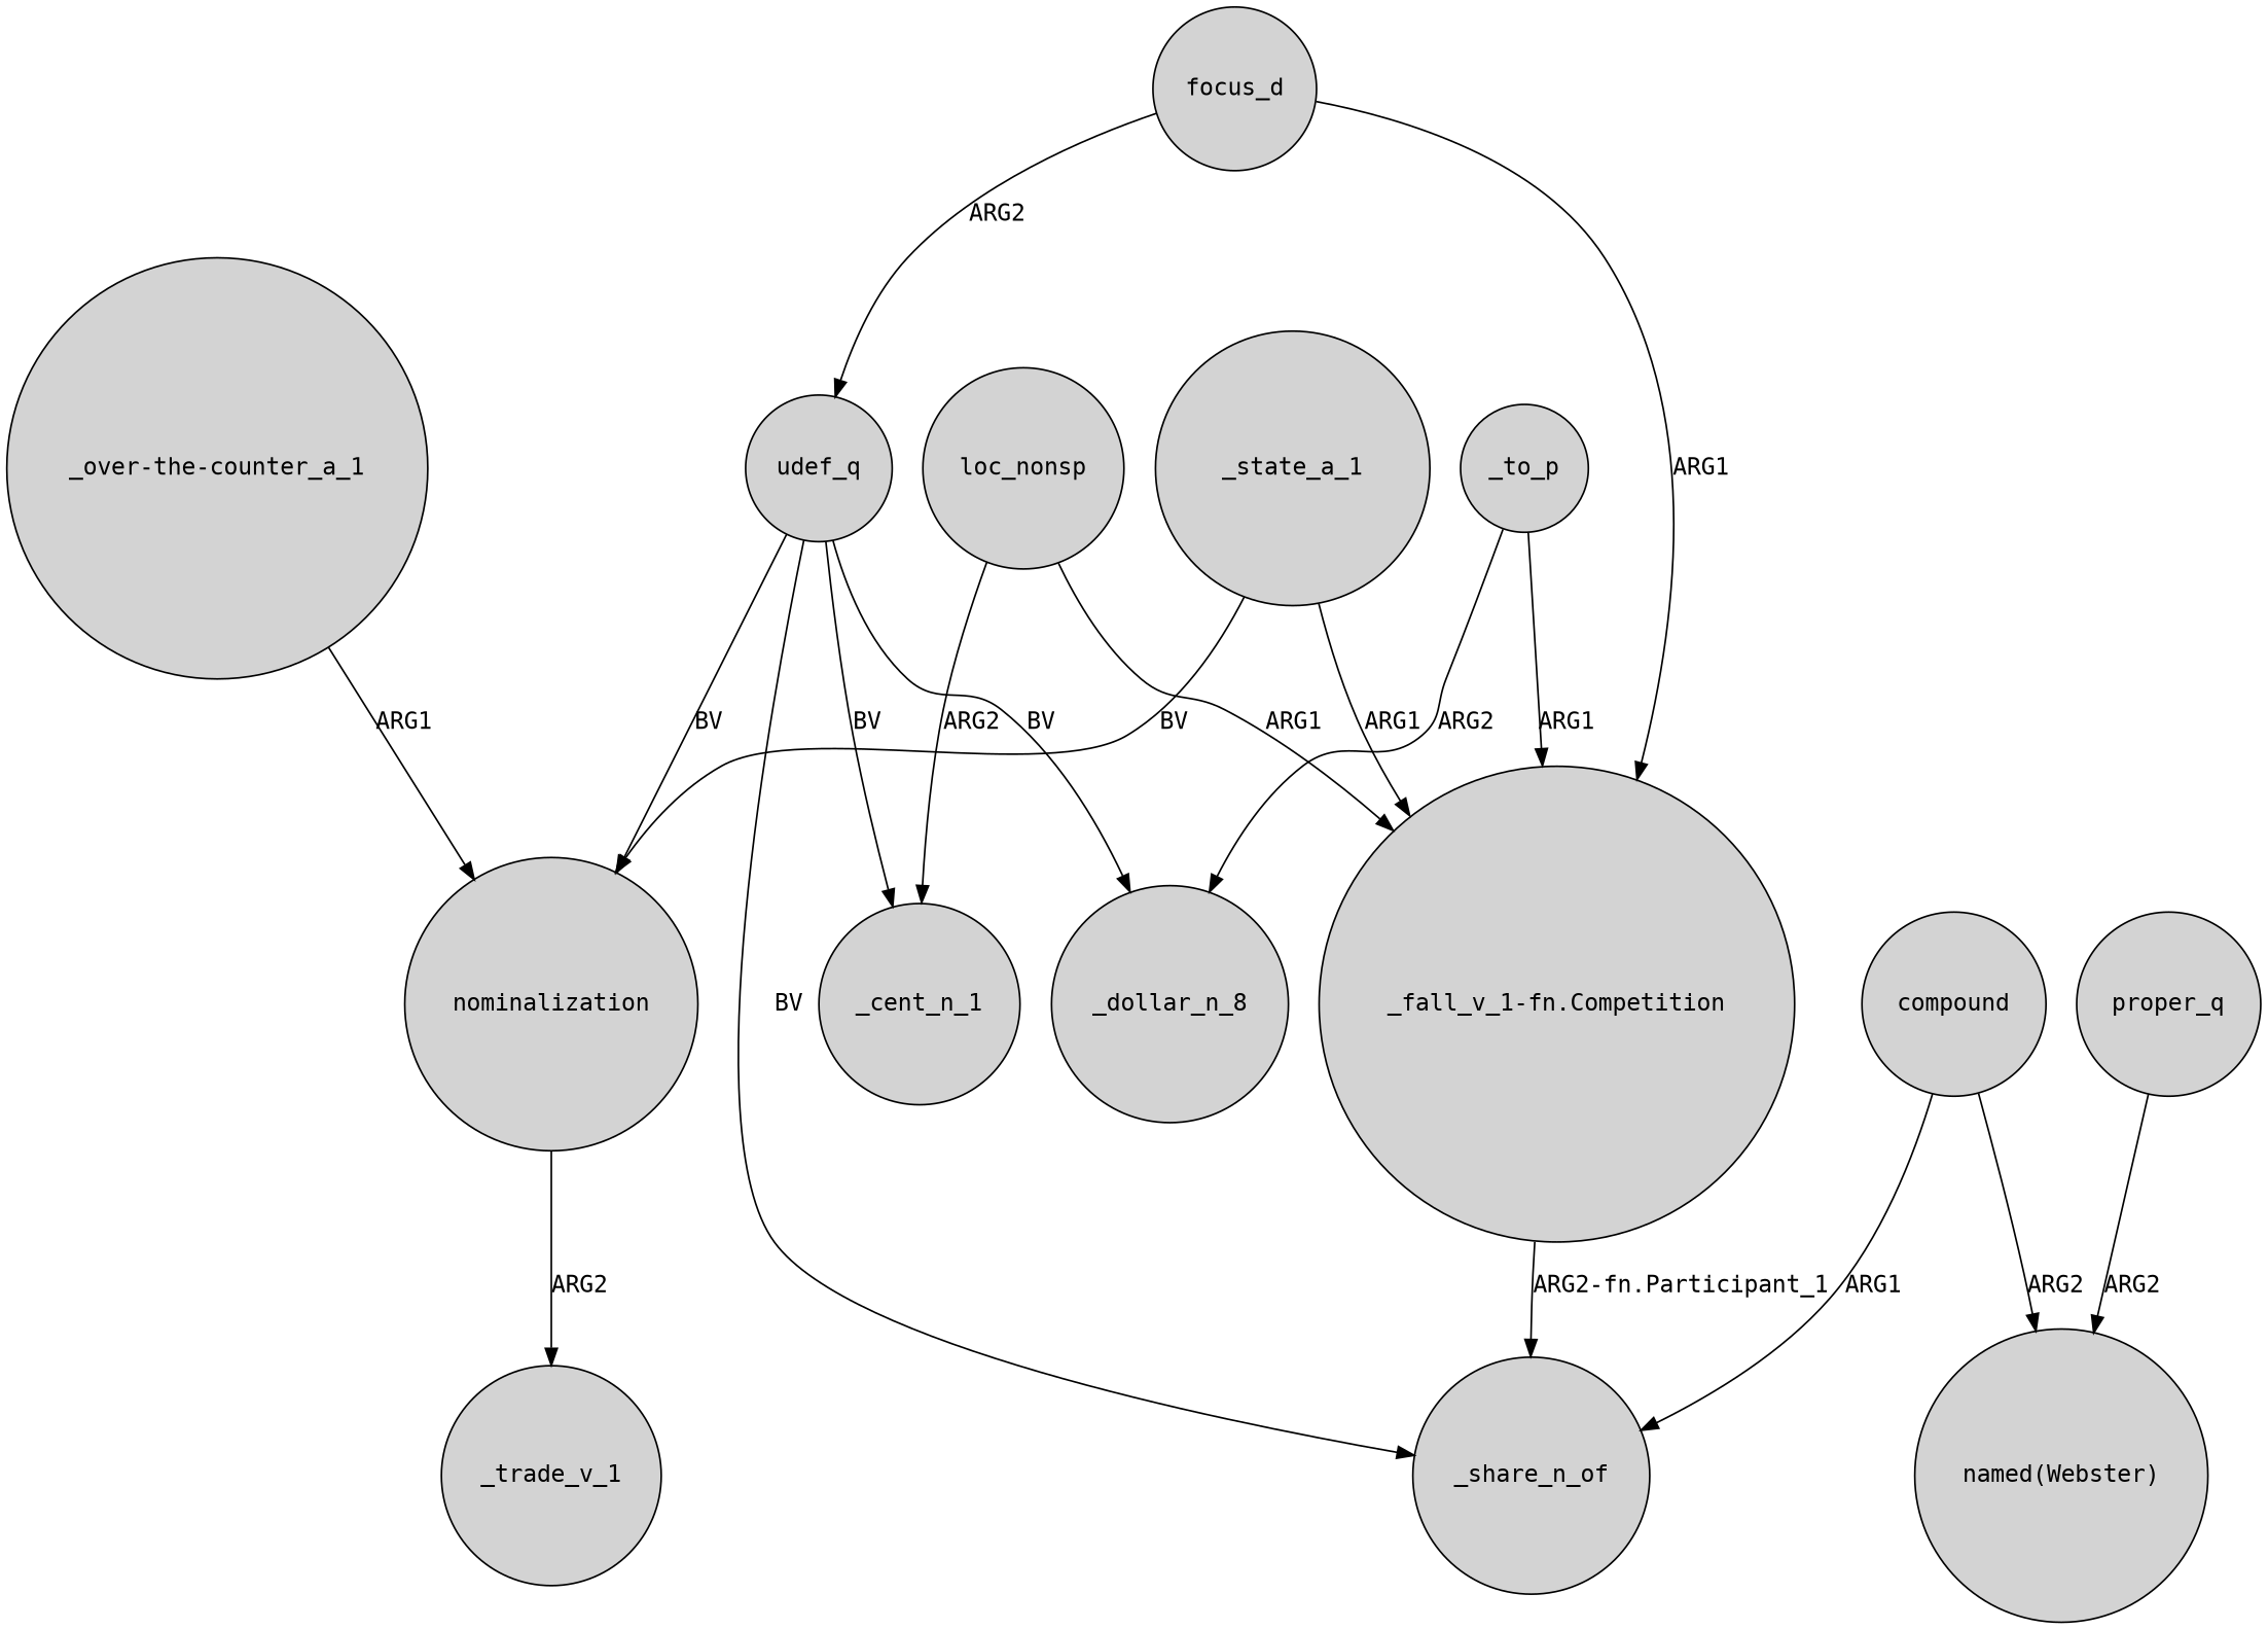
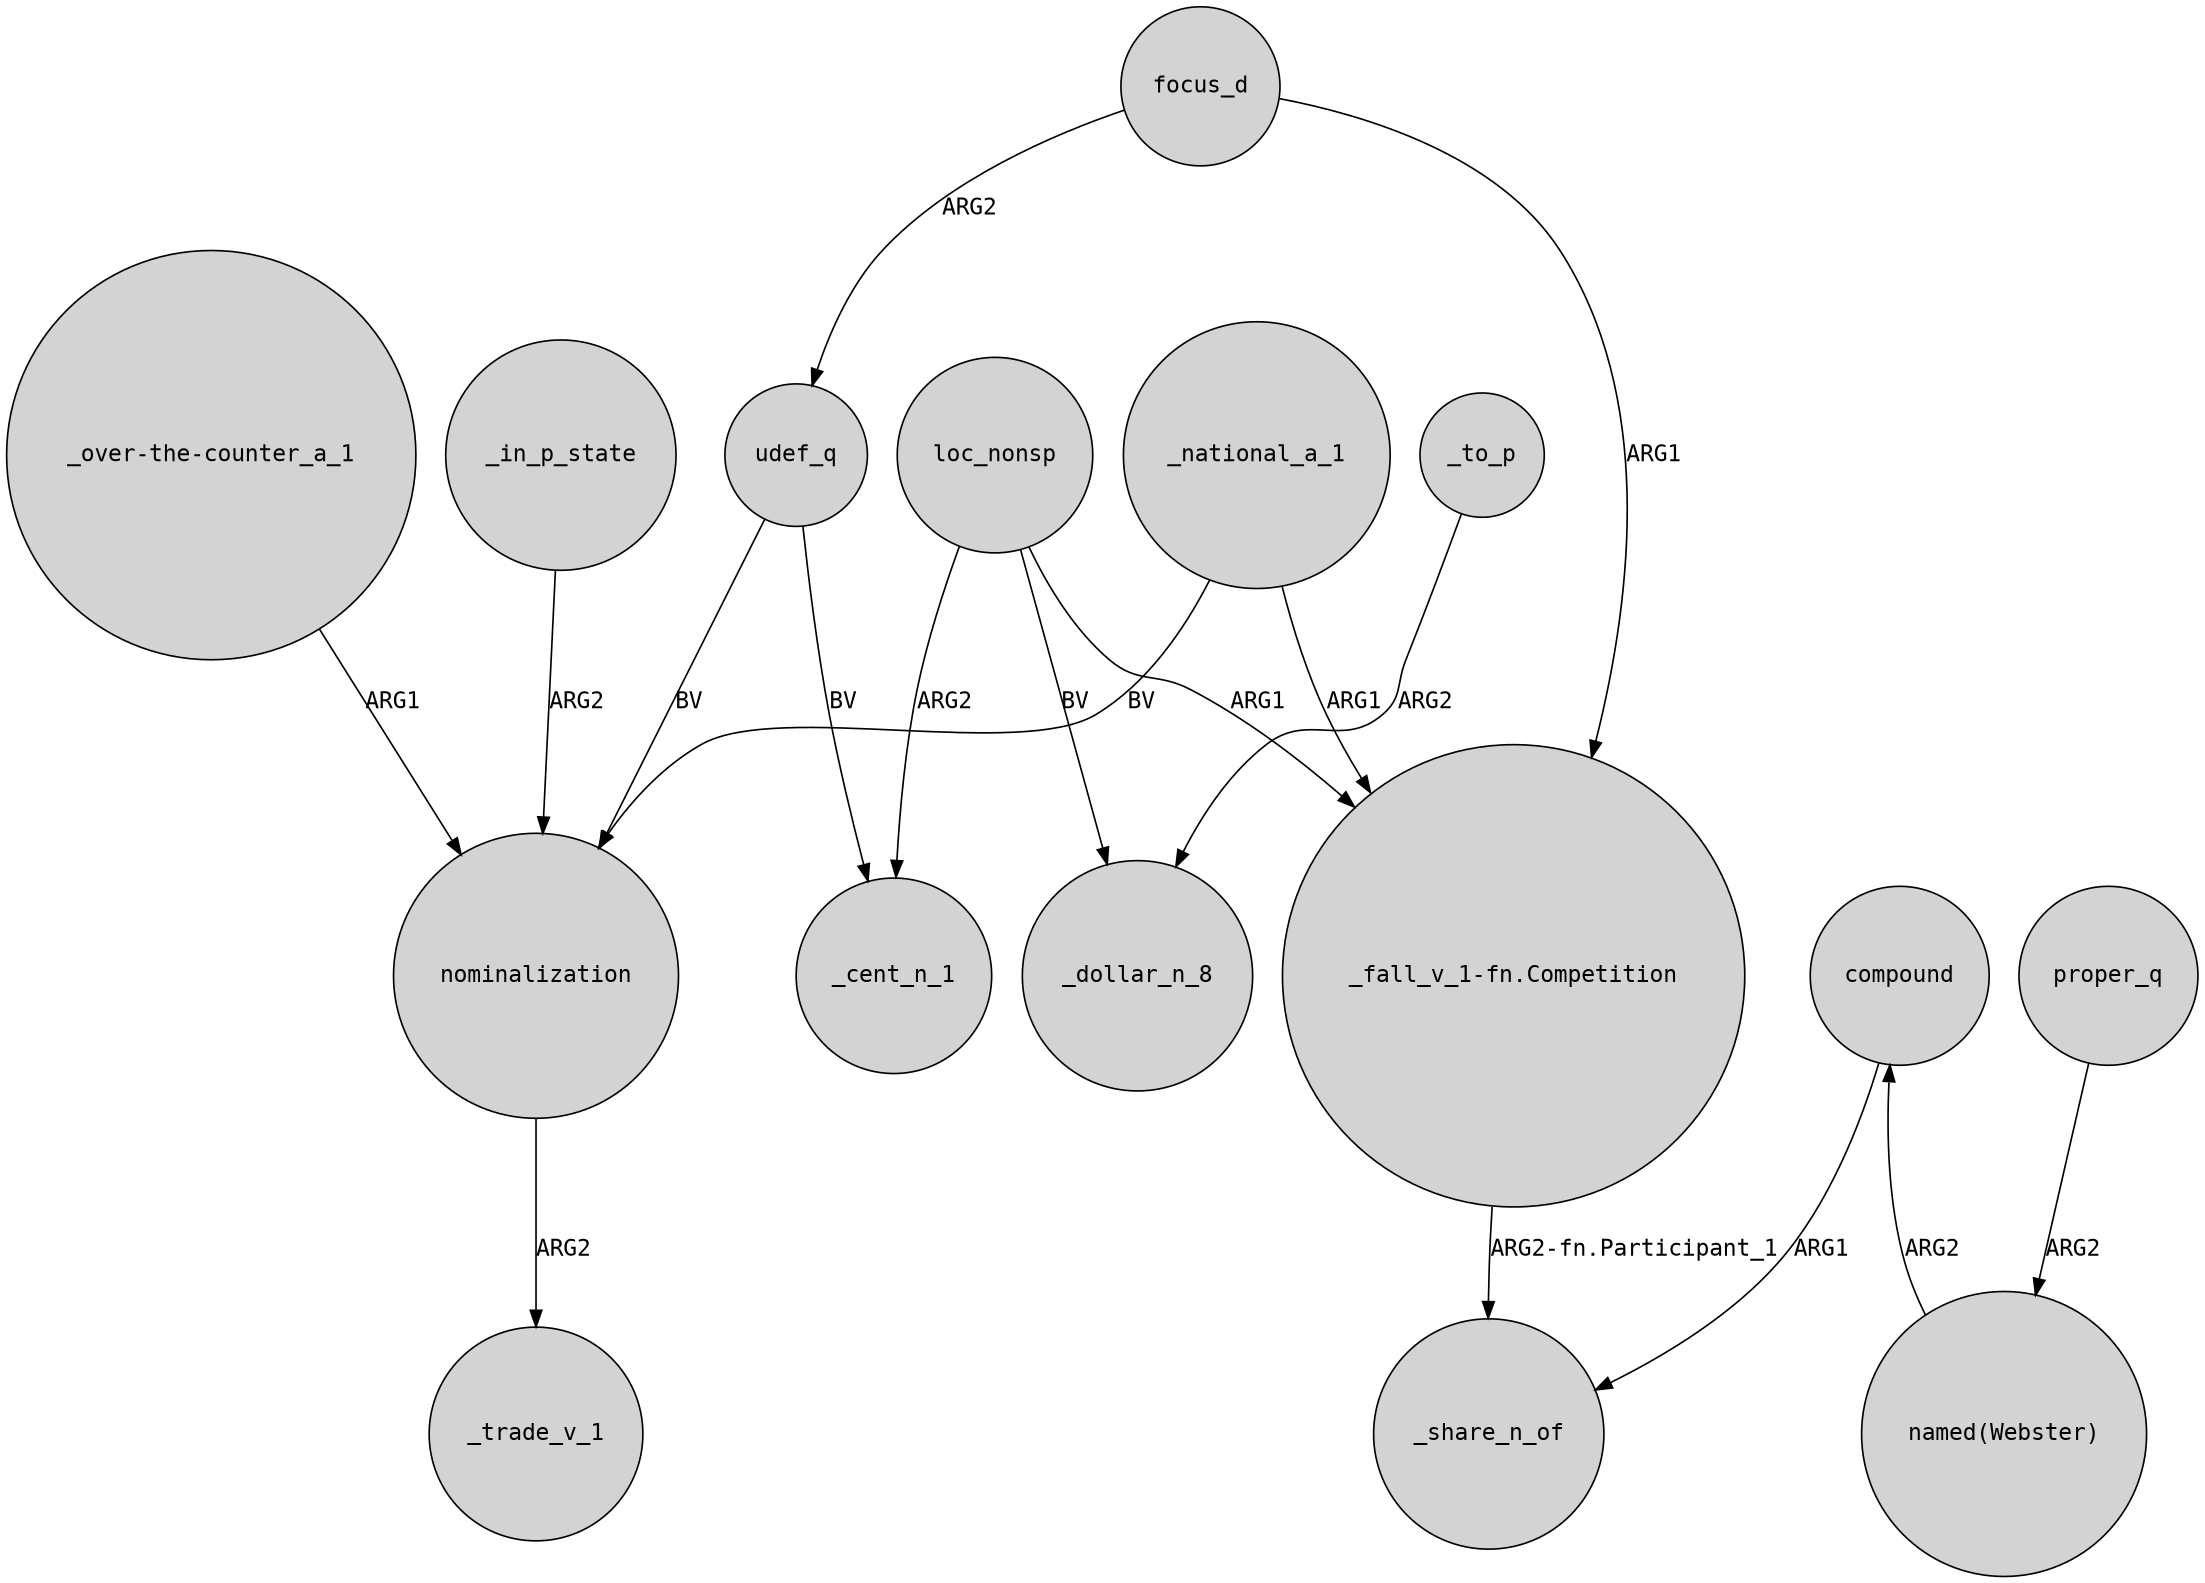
  digraph {
    fontname="DejaVu Sans Mono"
    node [fontname="DejaVu Sans Mono" shape=circle style=filled]
    edge [fontname="DejaVu Sans Mono"]
+   _in_p_state
    nominalization
    _trade_v_1
    "_fall_v_1-fn.Competition"
    _share_n_of
    focus_d
    udef_q
    _to_p
    n9 [label=_dollar_n_8]
    compound
    "named(Webster)"
    "_over-the-counter_a_1"
    loc_nonsp
    _cent_n_1
    proper_q
-   _national_a_1 [label=_state_a_1]
+   _national_a_1
+   _in_p_state -> nominalization [label=ARG2]
    nominalization -> _trade_v_1 [label=ARG2]
    "_fall_v_1-fn.Competition" -> _share_n_of [label="ARG2-fn.Participant_1"]
    focus_d -> "_fall_v_1-fn.Competition" [label=ARG1]
    focus_d -> udef_q [label=ARG2]
    udef_q -> nominalization [label=BV]
-   udef_q -> _share_n_of [label=BV]
-   udef_q -> n9 [label=BV]
+   loc_nonsp -> n9 [label=BV]
    udef_q -> _cent_n_1 [label=BV]
-   _to_p -> "_fall_v_1-fn.Competition" [label=ARG1]
    _to_p -> n9 [label=ARG2]
    compound -> _share_n_of [label=ARG1]
-   compound -> "named(Webster)" [label=ARG2]
+   "named(Webster)" -> compound [label=ARG2]
    "_over-the-counter_a_1" -> nominalization [label=ARG1]
    loc_nonsp -> "_fall_v_1-fn.Competition" [label=ARG1]
    loc_nonsp -> _cent_n_1 [label=ARG2]
    proper_q -> "named(Webster)" [label=ARG2]
    _national_a_1 -> nominalization [label=BV]
    _national_a_1 -> "_fall_v_1-fn.Competition" [label=ARG1]
  }
